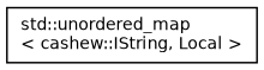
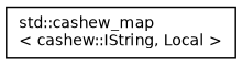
  digraph {
    rankdir=LR
-   n1 [color=black fillcolor=white fontname=Helvetica fontsize=10 height=0.2 label="std::unordered_map\l\< cashew::IString, Local \>" shape=record style=filled width=0.4]
+   n1 [color=black fillcolor=white fontname=Helvetica fontsize=10 height=0.2 label="std::cashew_map\l\< cashew::IString, Local \>" shape=record style=filled width=0.4]
  }
